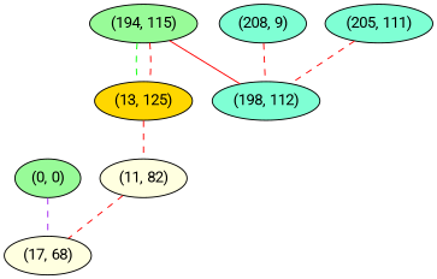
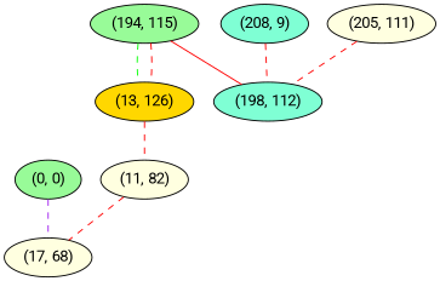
  graph {
    fontname=Roboto
    node [fillcolor=lightyellow fontname=Roboto style=filled]
    edge [color=red fontname=Roboto style=dashed weight=1]
    "(17, 68)"
    "(0, 0)" [fillcolor=palegreen]
    n3 [fillcolor=palegreen label="(194, 115)"]
-   "(13, 125)" [fillcolor=gold]
+   "(13, 125)" [fillcolor=gold label="(13, 126)"]
    "(198, 112)" [fillcolor=aquamarine]
    "(11, 82)"
    "(208, 9)" [fillcolor=aquamarine]
-   "(205, 111)" [fillcolor=aquamarine]
+   "(205, 111)"
    "(0, 0)" -- "(17, 68)" [color=purple weight=4]
    n3 -- "(13, 125)" [color=green weight=2]
    n3 -- "(13, 125)"
    n3 -- "(198, 112)" [style=solid]
    "(13, 125)" -- "(11, 82)"
    "(11, 82)" -- "(17, 68)"
    "(208, 9)" -- "(198, 112)"
    "(205, 111)" -- "(198, 112)"
  }
